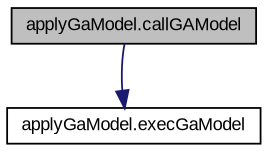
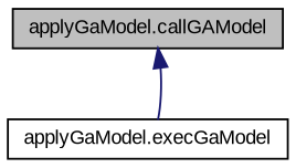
  digraph {
    rankdir=TB
    fontname="Liberation Sans"
    node [color=black fontname="Liberation Sans" fontsize=10 shape=record style=filled]
    n1 [fillcolor=grey75 fontcolor=black height=0.2 label="applyGaModel.callGAModel" width=0.4]
    n2 [fillcolor=white height=0.2 label="applyGaModel.execGaModel" width=0.4]
-   n1 -> n2 [color=midnightblue fontname="Liberation Sans" fontsize=10 labelfontname=Helvetica labelfontsize=10 style=solid]
+   n2 -> n1 [color=midnightblue fontname="Liberation Sans" fontsize=10 labelfontname=Helvetica labelfontsize=10 style=solid]
  }
